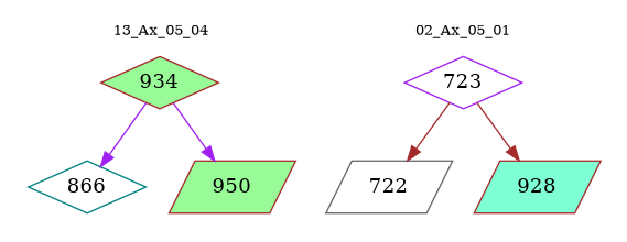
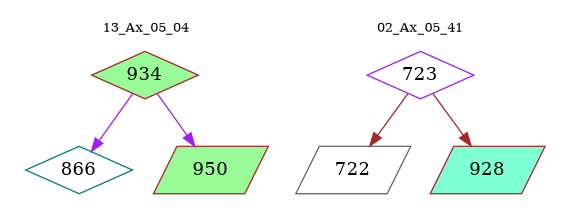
  digraph {
    node [color=brown fillcolor=white shape=diamond style=filled]
    edge [color=purple]
    n1 [fillcolor=palegreen label=934]
    n2 [color=teal label=866]
    n3 [fillcolor=palegreen label=950 shape=parallelogram]
    n4 [color=purple label=723]
    n5 [color=gray40 label=722 shape=parallelogram]
    n6 [fillcolor=aquamarine label=928 shape=parallelogram]
    subgraph cluster_1 {
      color=white
      fontsize=10
      label="13_Ax_05_04"
      n1
      n2
      n3
    }
    subgraph cluster_2 {
      color=white
      fontsize=10
-     label="02_Ax_05_01"
+     label="02_Ax_05_41"
      n4
      n5
      n6
    }
    n1 -> n2
    n1 -> n3
    n4 -> n5 [color=brown]
    n4 -> n6 [color=brown]
  }
